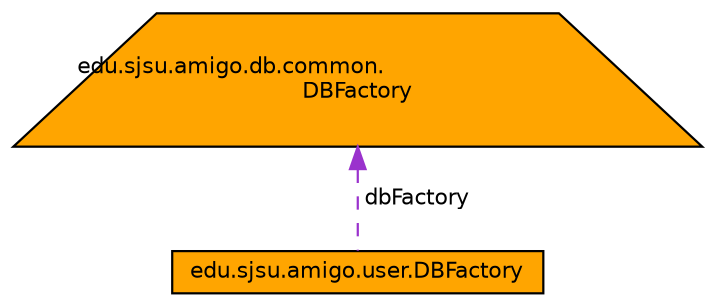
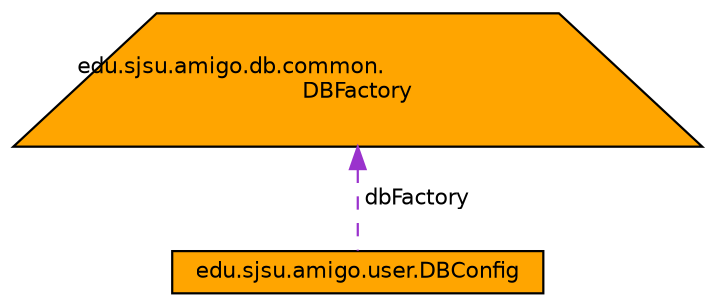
  digraph {
    node [color=black fillcolor=orange fontname=Helvetica fontsize=10 style=filled]
-   n1 [fontcolor=black height=0.2 label="edu.sjsu.amigo.user.DBFactory" shape=box width=0.4]
+   n1 [fontcolor=black height=0.2 label="edu.sjsu.amigo.user.DBConfig" shape=box width=0.4]
    n2 [height=0.2 label="edu.sjsu.amigo.db.common.\lDBFactory" shape=trapezium width=0.4]
    n2 -> n1 [color=darkorchid3 dir=back fontname=Helvetica fontsize=10 label=" dbFactory" labelfontname=Helvetica labelfontsize=10 style=dashed]
  }
